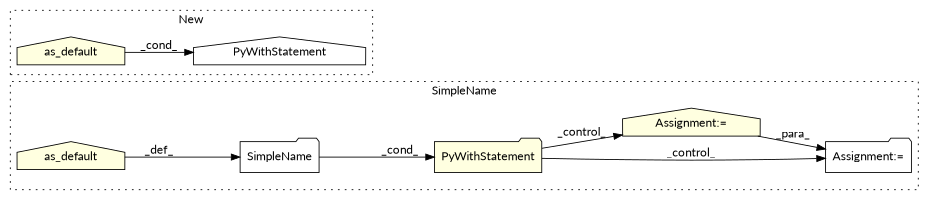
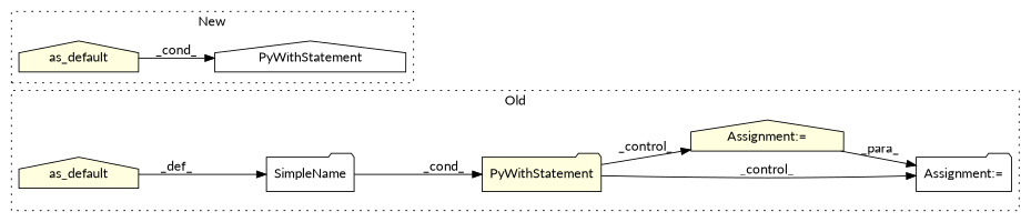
  digraph {
    rankdir=LR
    fontname=Lato
    node [a=32 l=12 shape=house style=filled fillcolor=lightyellow fontname=Lato]
    edge [fontname=Lato]
    n1 [label=as_default s=18267]
    n2 [a=104 l="10,2" label=PyWithStatement s="18235,18279" shape=folder]
    n3 [a=7 l=1 label="Assignment:=" s=19028 shape=folder fillcolor=white]
    n4 [a=42 label=SimpleName shape=folder fillcolor=white l=""]
    n5 [a=7 l=1 label="Assignment:=" s=18642]
    n6 [a=104 l="10,2" label=PyWithStatement s="9478,9510" fillcolor=white]
    n7 [label=as_default s=9498]
    subgraph cluster_1 {
-     label=SimpleName
+     label=Old
      style=dotted
      n1
      n2
      n3
      n4
      n5
    }
    subgraph cluster_2 {
      label=New
      style=dotted
      n6
      n7
    }
    n1 -> n4 [label=_def_]
    n2 -> n3 [label=_control_]
    n2 -> n5 [label=_control_]
    n4 -> n2 [label=_cond_]
    n5 -> n3 [label=_para_]
    n7 -> n6 [label=_cond_]
  }
